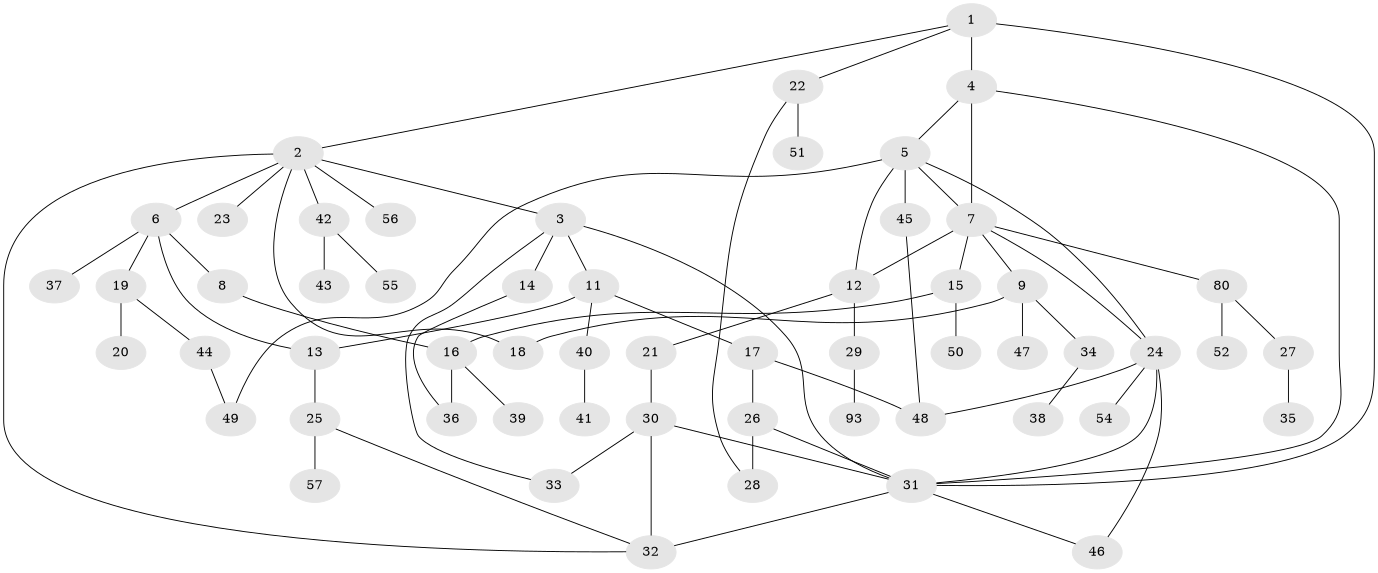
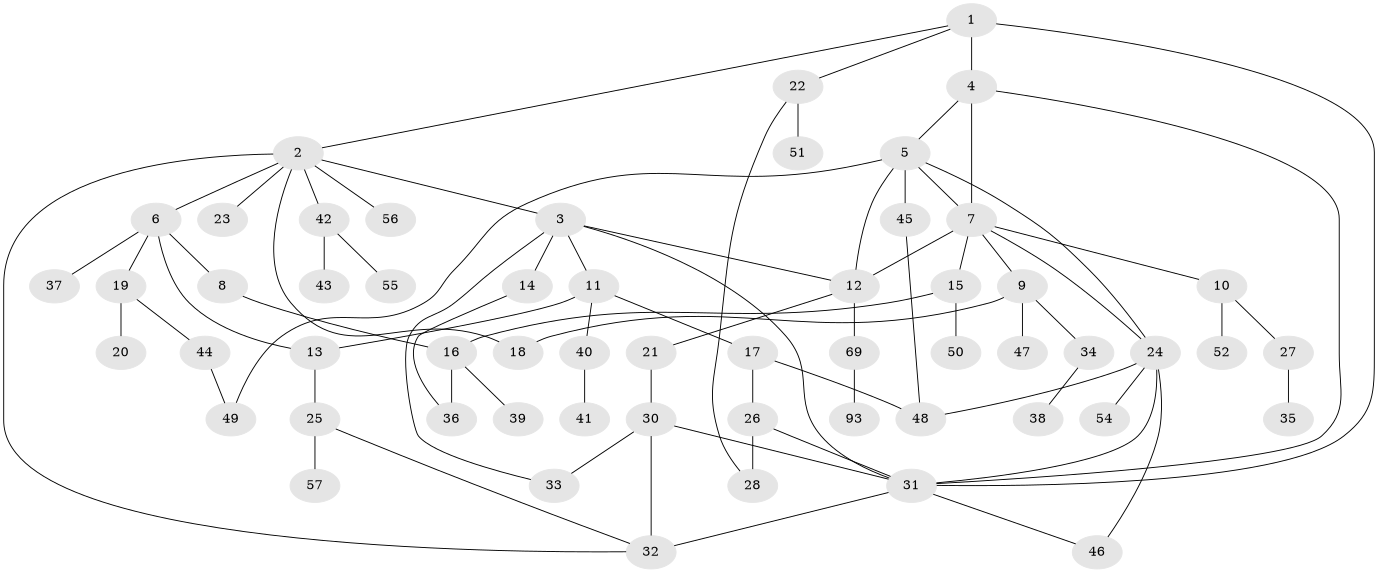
  graph {
    node [color=gray90 style=filled]
    edge [weight=1.0]
    1
    2
    4
    22
    31
    3
    6
    18
    23
    32
    42
    56
    5
    7
    28
    51
    46
    11
    12
    14
    33
    8
    13
    19
    37
    43
    55
    17
    40
    21
-   29
+   29 [label=69]
    36
    24
    45
    49
    9
-   10 [label=80]
+   10
    15
    48
    54
    16
    25
    20
    44
    34
    47
    27
    52
    50
    39
    38
    35
    26
    41
    30
    n56 [label=93]
    57
    1 -- 2
    1 -- 4 [weight=2.0]
    1 -- 22
    1 -- 31
    2 -- 3
    2 -- 6
    2 -- 18
    2 -- 23
    2 -- 32
    2 -- 42
    2 -- 56
    4 -- 31 [weight=2.0]
    4 -- 5
    4 -- 7
    22 -- 28
    22 -- 51
    31 -- 32
    31 -- 46
    3 -- 31
    3 -- 11
+   3 -- 12
    3 -- 14
    3 -- 33
    6 -- 8
    6 -- 13
    6 -- 19
    6 -- 37
    42 -- 43
    42 -- 55
    5 -- 7
    5 -- 12
    5 -- 24
    5 -- 45 [weight=2.0]
    5 -- 49
    7 -- 12 [weight=2.0]
    7 -- 24
    7 -- 9
    7 -- 10
    7 -- 15
    11 -- 13
    11 -- 17 [weight=2.0]
    11 -- 40
    12 -- 21
    12 -- 29
    14 -- 36
    8 -- 16
    13 -- 25
    19 -- 20
    19 -- 44
    17 -- 48
    17 -- 26
    40 -- 41
    21 -- 30
    29 -- n56
    24 -- 31
    24 -- 46
    24 -- 48
    24 -- 54
    45 -- 48
    9 -- 18
    9 -- 34
    9 -- 47
    10 -- 27
    10 -- 52
    15 -- 16
    15 -- 50 [weight=2.0]
    16 -- 36 [weight=3.0]
    16 -- 39
    25 -- 32
    25 -- 57
    44 -- 49
    34 -- 38 [weight=2.0]
    27 -- 35
    26 -- 31 [weight=2.0]
    26 -- 28 [weight=3.0]
    30 -- 31
    30 -- 32 [weight=2.0]
    30 -- 33
  }
